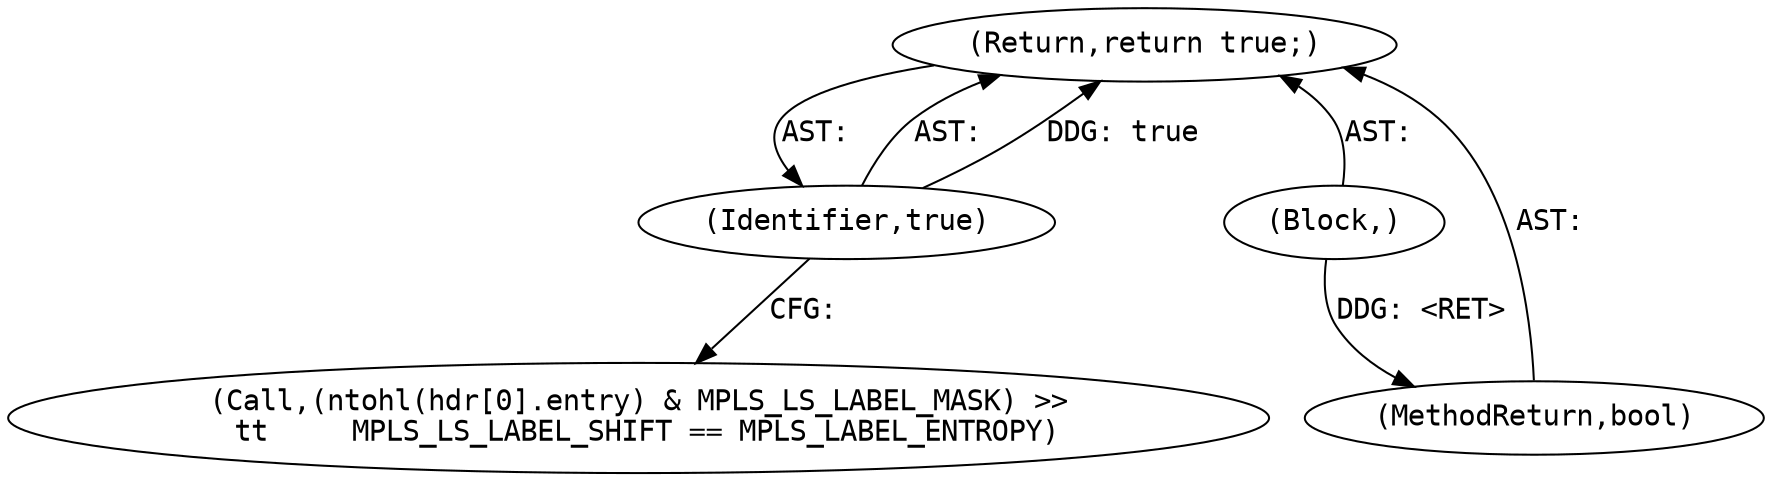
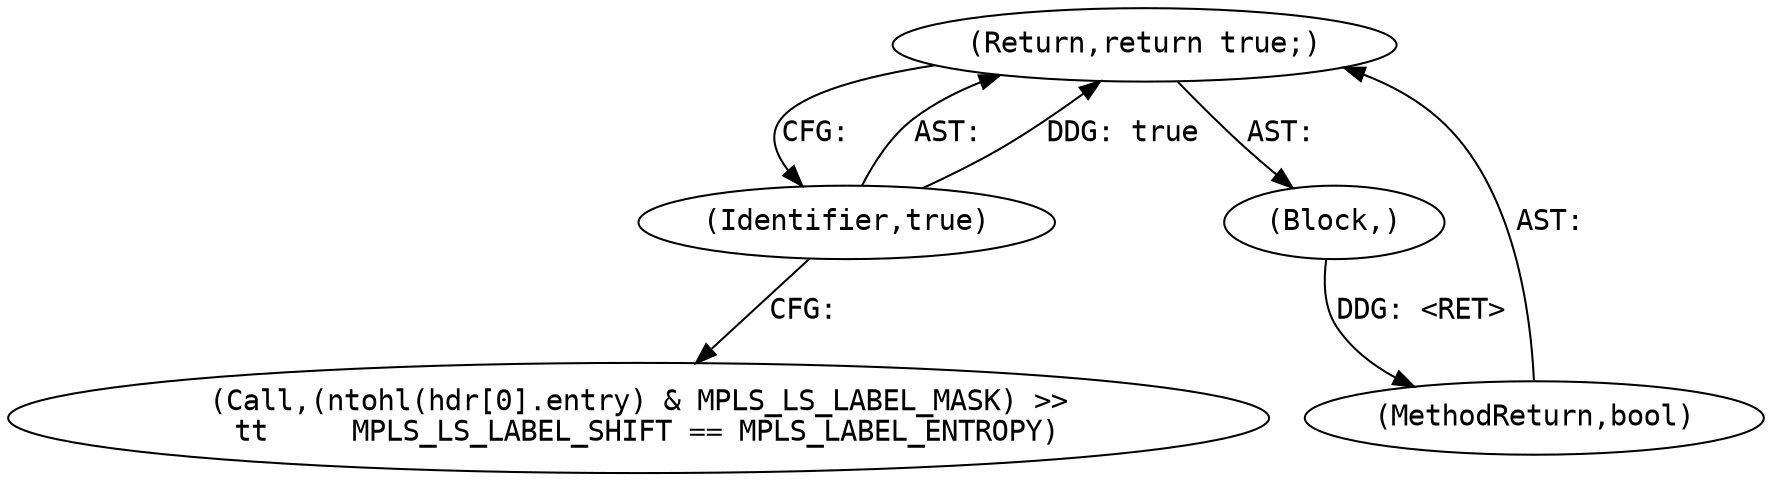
  digraph {
    fontname="DejaVu Sans Mono"
    node [fontname="DejaVu Sans Mono"]
    edge [fontname="DejaVu Sans Mono"]
    n1 [label="(Return,return true;)"]
    n2 [label="(Identifier,true)"]
    n3 [label="(Block,)"]
    n4 [label="(Call,(ntohl(hdr[0].entry) & MPLS_LS_LABEL_MASK) >>\n \t\t     MPLS_LS_LABEL_SHIFT == MPLS_LABEL_ENTROPY)"]
    n5 [label="(MethodReturn,bool)"]
-   n1 -> n2 [label="AST: "]
-   n3 -> n1 [label="AST: "]
+   n1 -> n2 [label="CFG: "]
+   n1 -> n3 [label="AST: "]
    n2 -> n1 [label="AST: "]
    n2 -> n1 [label="DDG: true"]
    n2 -> n4 [label="CFG: "]
    n3 -> n5 [label="DDG: <RET>"]
    n5 -> n1 [label="AST: "]
  }
